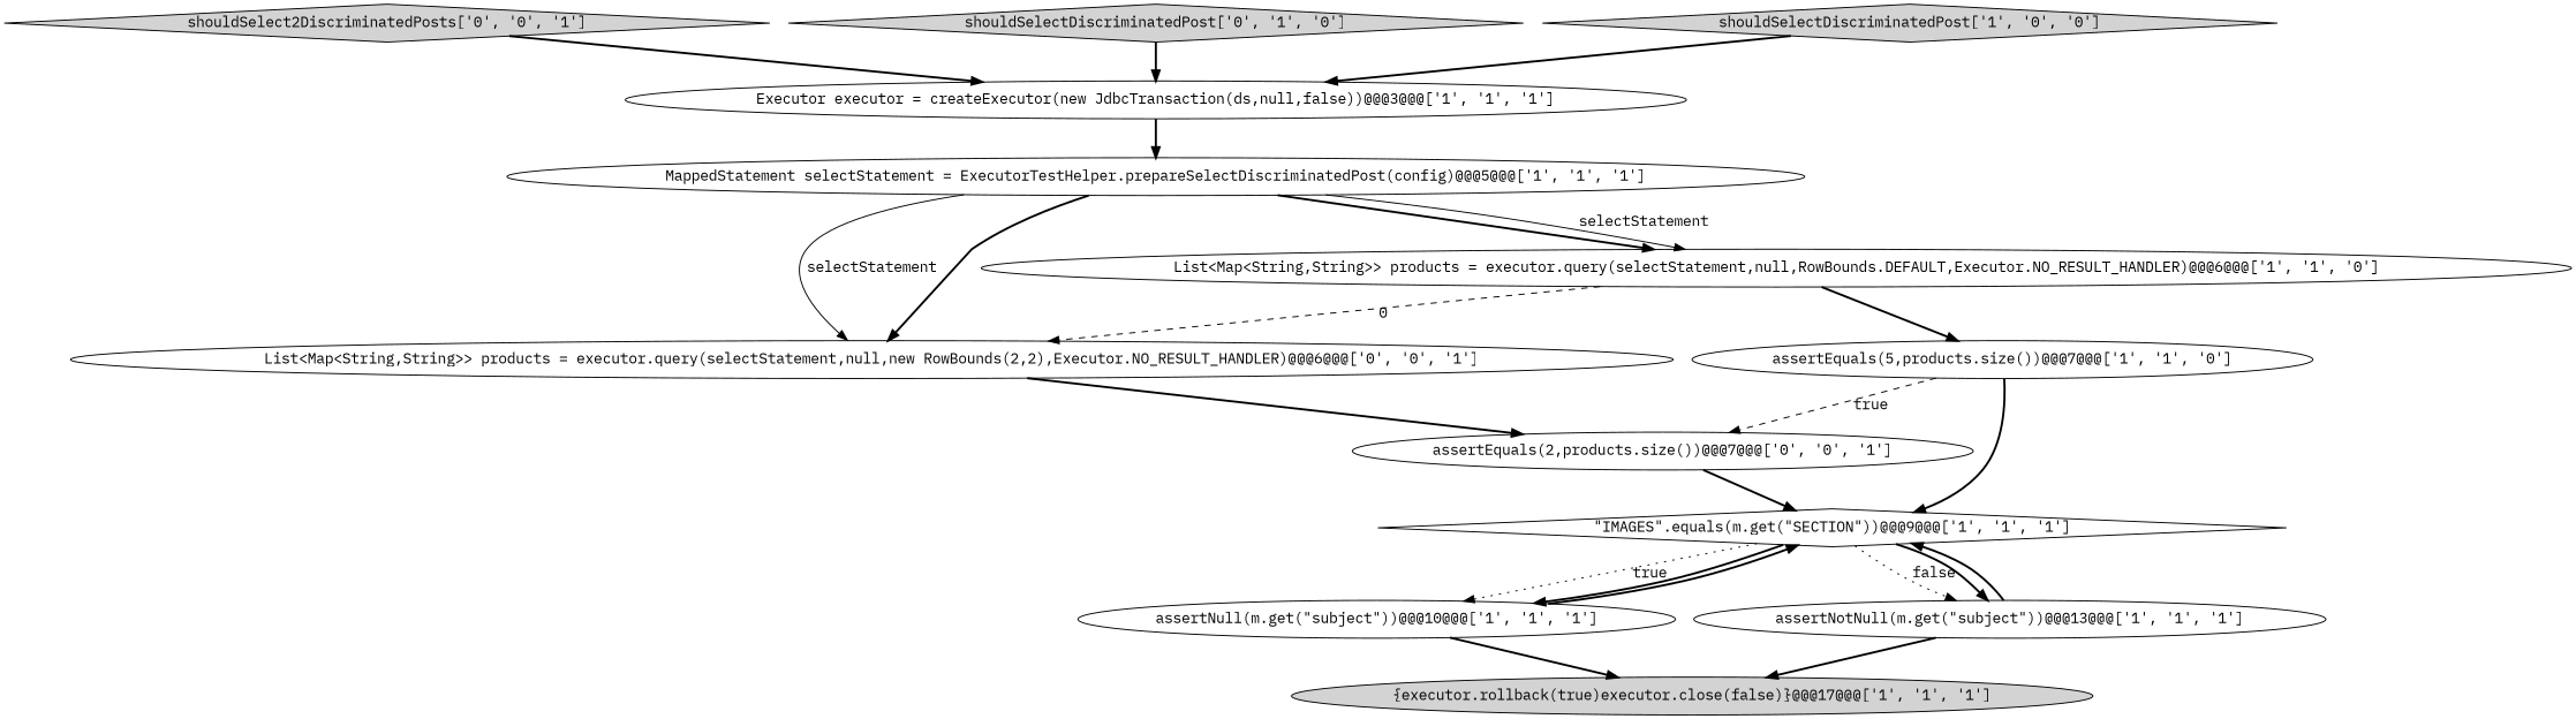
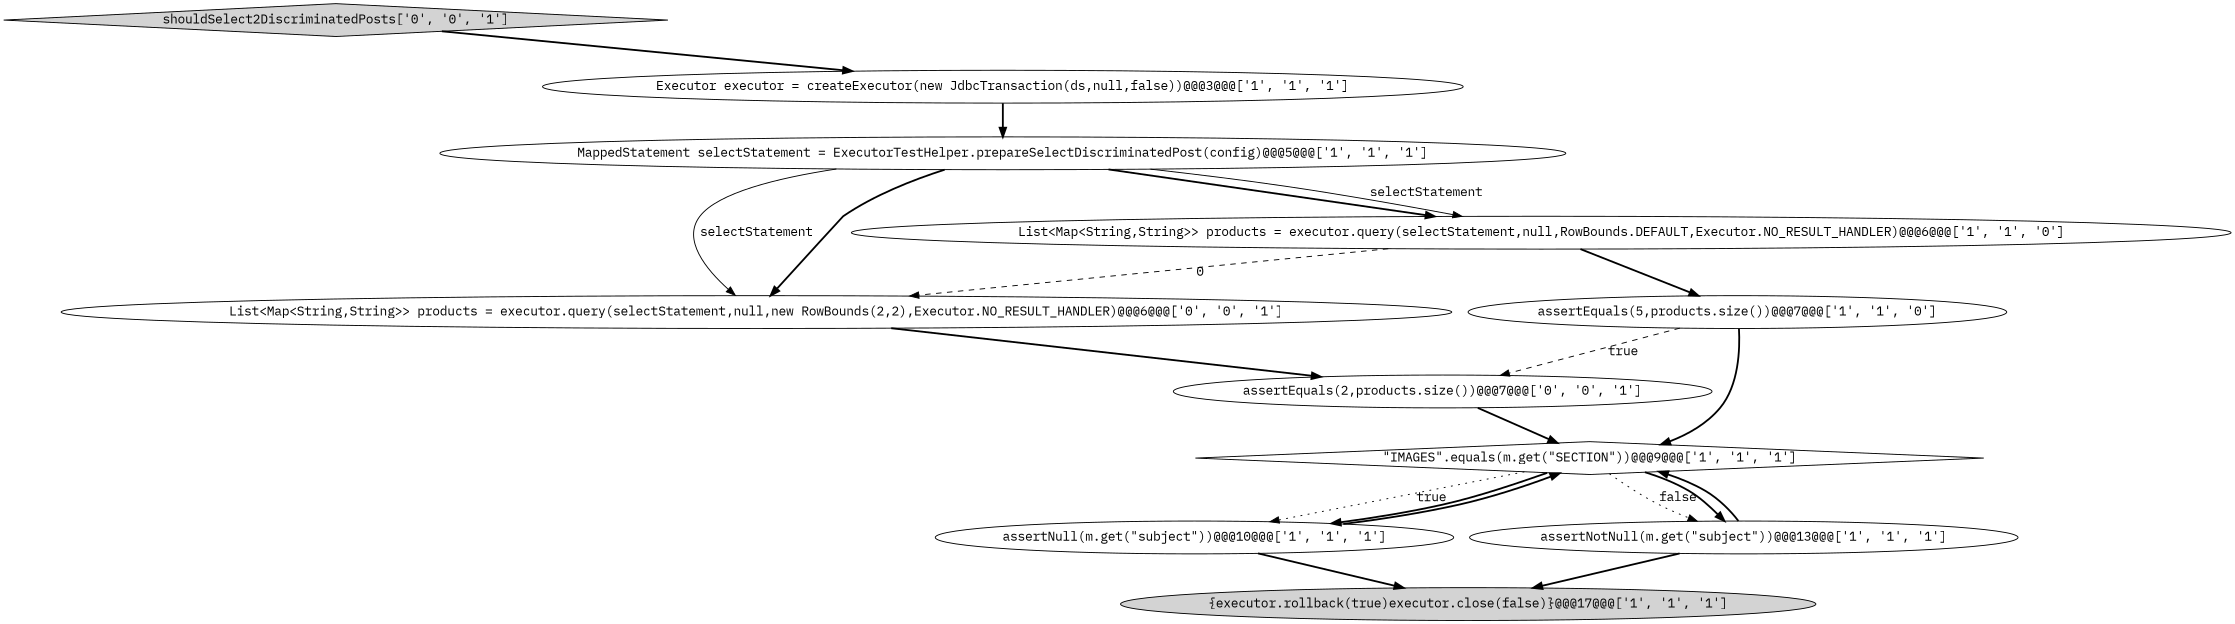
  digraph {
    fontname="IBM Plex Mono"
    node [fillcolor=white fontname="IBM Plex Mono" shape=ellipse style=filled]
    edge [fontname="IBM Plex Mono" style=bold]
    n1 [fillcolor=lightgray label="shouldSelect2DiscriminatedPosts['0', '0', '1']" shape=diamond]
    n2 [label="Executor executor = createExecutor(new JdbcTransaction(ds,null,false))@@@3@@@['1', '1', '1']"]
    n3 [label="MappedStatement selectStatement = ExecutorTestHelper.prepareSelectDiscriminatedPost(config)@@@5@@@['1', '1', '1']"]
    n4 [label="List<Map<String,String>> products = executor.query(selectStatement,null,new RowBounds(2,2),Executor.NO_RESULT_HANDLER)@@@6@@@['0', '0', '1']"]
    n5 [label="assertEquals(2,products.size())@@@7@@@['0', '0', '1']"]
    n6 [label="\"IMAGES\".equals(m.get(\"SECTION\"))@@@9@@@['1', '1', '1']" shape=diamond]
    n7 [label="assertNull(m.get(\"subject\"))@@@10@@@['1', '1', '1']"]
    n8 [label="assertNotNull(m.get(\"subject\"))@@@13@@@['1', '1', '1']"]
    n9 [fillcolor=lightgray label="{executor.rollback(true)executor.close(false)}@@@17@@@['1', '1', '1']"]
    n10 [label="List<Map<String,String>> products = executor.query(selectStatement,null,RowBounds.DEFAULT,Executor.NO_RESULT_HANDLER)@@@6@@@['1', '1', '0']"]
    n11 [label="assertEquals(5,products.size())@@@7@@@['1', '1', '0']"]
-   n12 [fillcolor=lightgray label="shouldSelectDiscriminatedPost['0', '1', '0']" shape=diamond]
-   n13 [fillcolor=lightgray label="shouldSelectDiscriminatedPost['1', '0', '0']" shape=diamond]
    n1 -> n2
    n2 -> n3
    n3 -> n4 [label=selectStatement style=solid]
    n3 -> n4
    n3 -> n10
    n3 -> n10 [label=selectStatement style=solid]
    n4 -> n5
    n5 -> n6
    n6 -> n7 [label=true style=dotted]
    n6 -> n7
    n6 -> n8 [label=false style=dotted]
    n6 -> n8
    n7 -> n6
    n7 -> n9
    n8 -> n6
    n8 -> n9
    n10 -> n4 [label=0 style=dashed]
    n10 -> n11
    n11 -> n5 [label=true style=dashed]
    n11 -> n6
-   n12 -> n2
-   n13 -> n2
  }
